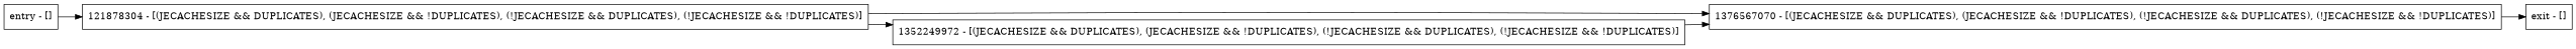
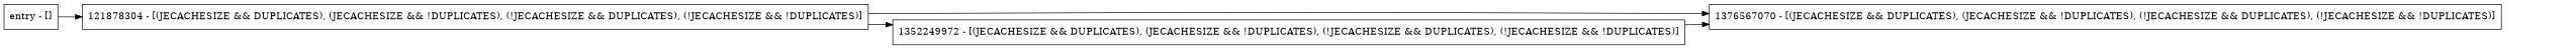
  digraph {
    rankdir=LR
    node [shape=record]
    n1 [label="entry - []"]
    n2 [label="121878304 - [(JECACHESIZE && DUPLICATES), (JECACHESIZE && !DUPLICATES), (!JECACHESIZE && DUPLICATES), (!JECACHESIZE && !DUPLICATES)]"]
-   n3 [label="exit - []"]
    n4 [label="1376567070 - [(JECACHESIZE && DUPLICATES), (JECACHESIZE && !DUPLICATES), (!JECACHESIZE && DUPLICATES), (!JECACHESIZE && !DUPLICATES)]"]
    n5 [label="1352249972 - [(JECACHESIZE && DUPLICATES), (JECACHESIZE && !DUPLICATES), (!JECACHESIZE && DUPLICATES), (!JECACHESIZE && !DUPLICATES)]"]
    n1 -> n2
    n2 -> n4
    n2 -> n5
-   n4 -> n3
    n5 -> n4
  }
